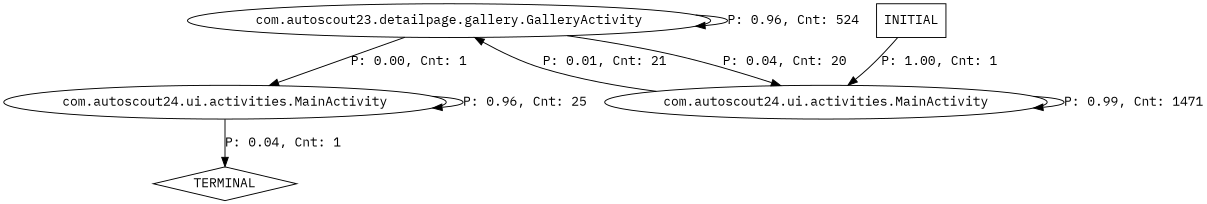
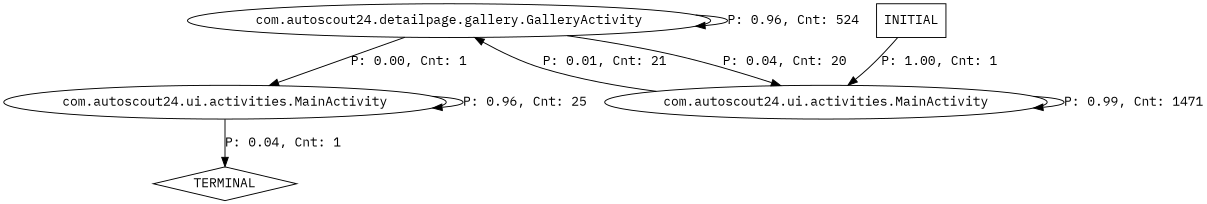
  digraph {
    fontname="IBM Plex Mono"
    node [fontname="IBM Plex Mono"]
    edge [fontname="IBM Plex Mono"]
-   n1 [label="com.autoscout23.detailpage.gallery.GalleryActivity"]
+   n1 [label="com.autoscout24.detailpage.gallery.GalleryActivity"]
    n2 [label="com.autoscout24.ui.activities.MainActivity"]
    n3 [label="com.autoscout24.ui.activities.MainActivity"]
    n4 [label=TERMINAL shape=diamond]
    n5 [label=INITIAL shape=box]
    n1 -> n1 [label="P: 0.96, Cnt: 524"]
    n1 -> n2 [label="P: 0.04, Cnt: 20"]
    n1 -> n3 [label="P: 0.00, Cnt: 1"]
    n2 -> n1 [label="P: 0.01, Cnt: 21"]
    n2 -> n2 [label="P: 0.99, Cnt: 1471"]
    n3 -> n3 [label="P: 0.96, Cnt: 25"]
    n3 -> n4 [label="P: 0.04, Cnt: 1"]
    n5 -> n2 [label="P: 1.00, Cnt: 1"]
  }
